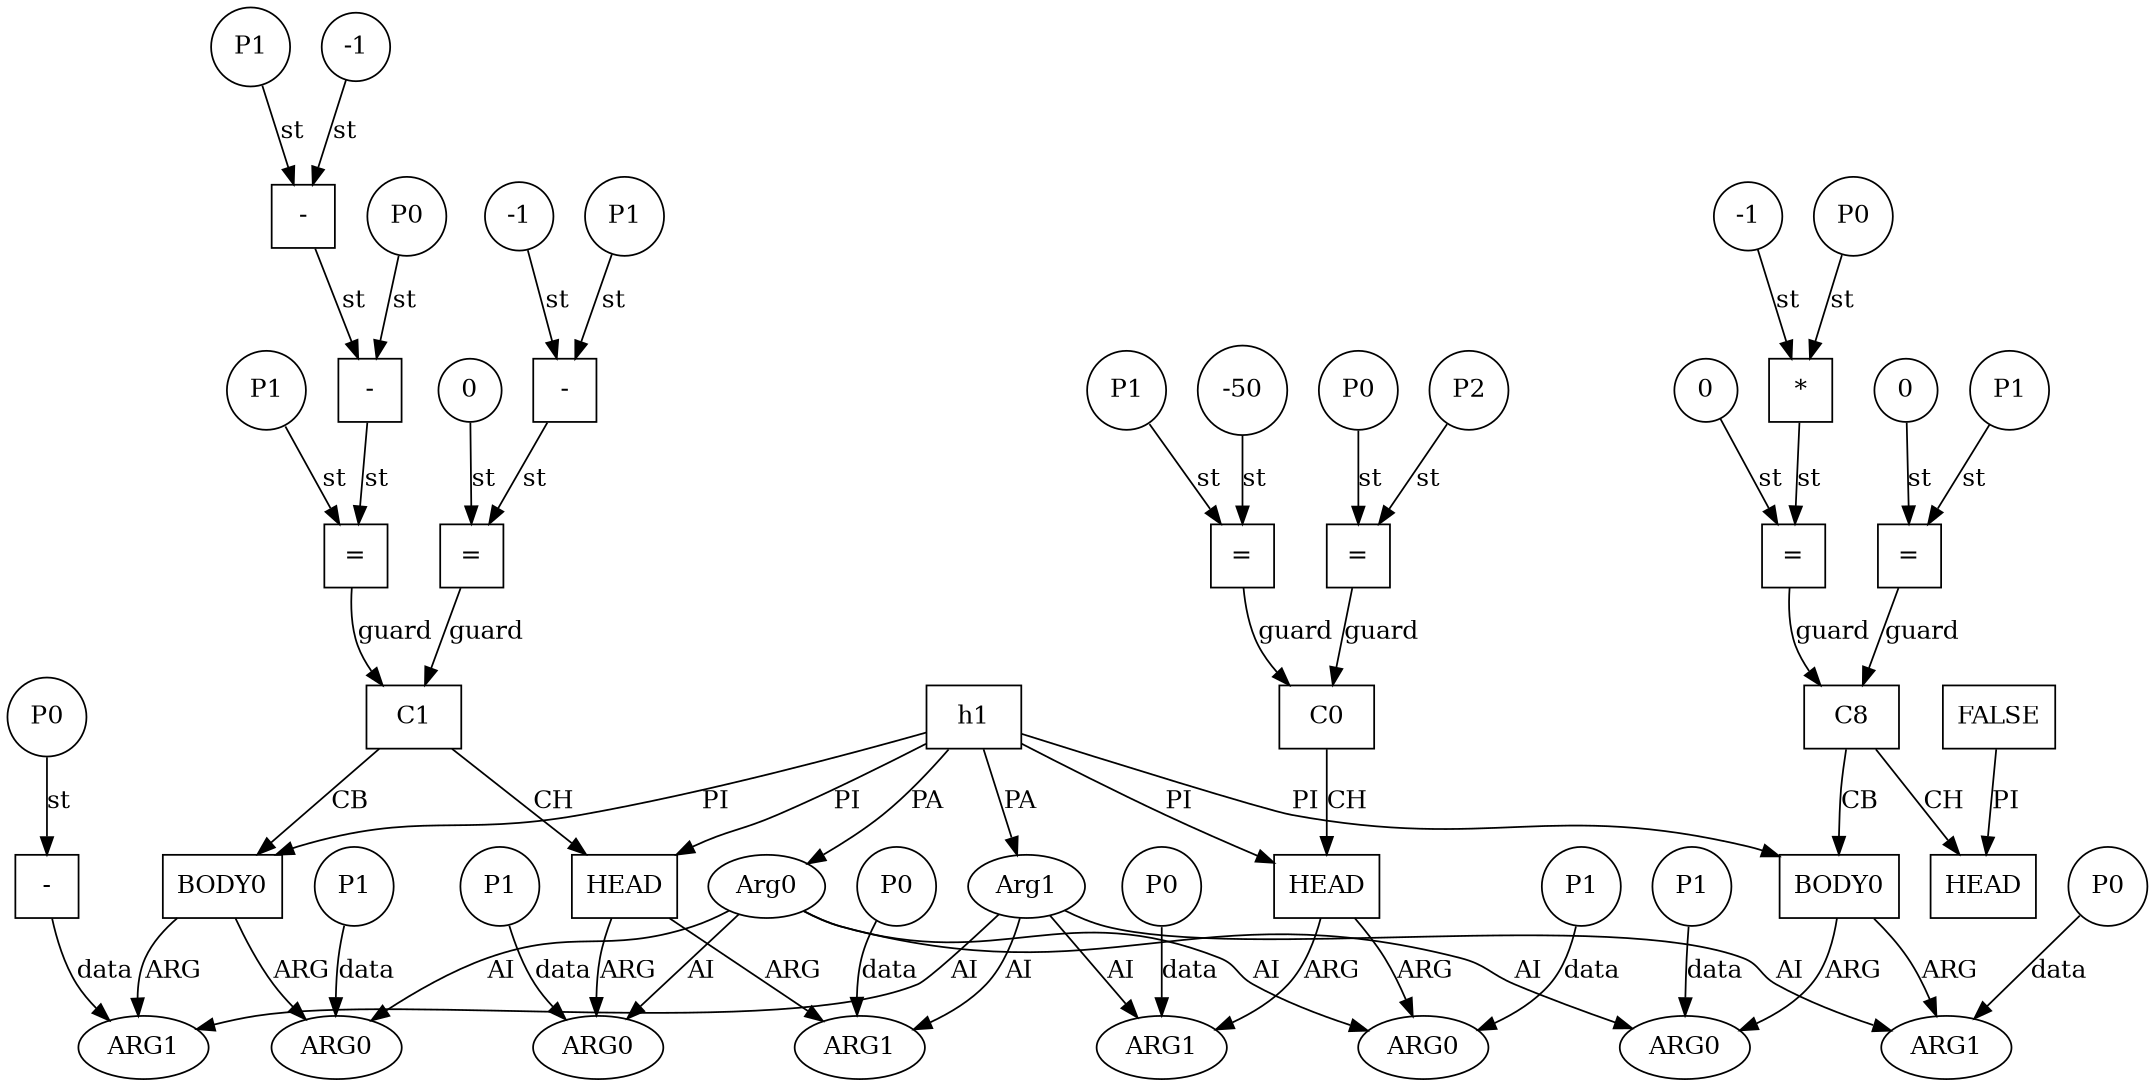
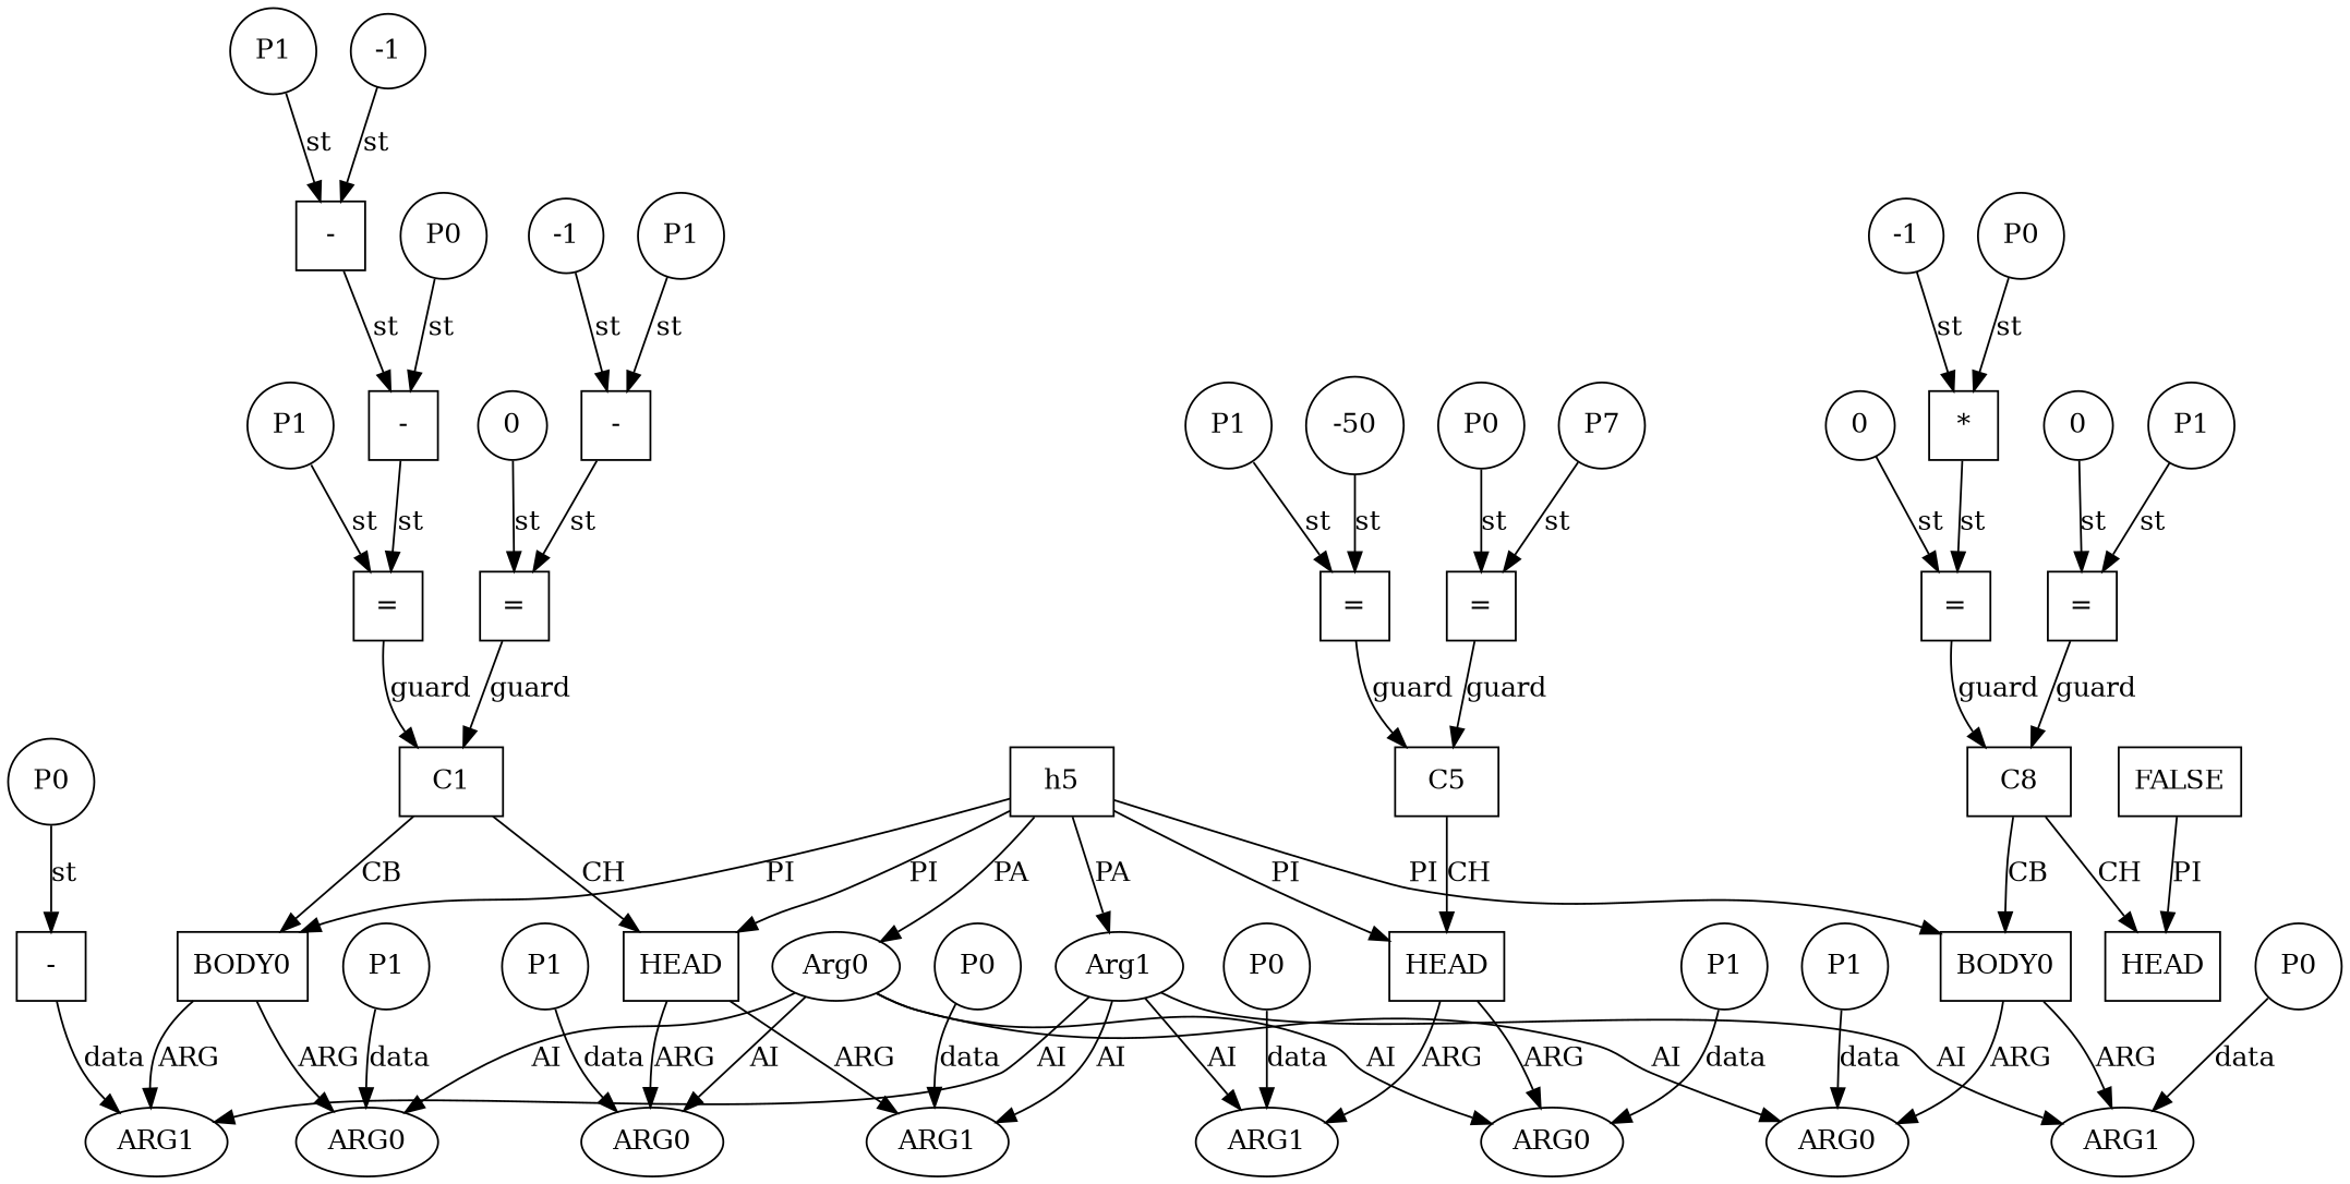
  digraph {
    node [shape=circle]
-   n1 [GNNNodeID=0 label=h1 nodeName=predicate_0 shape=box]
+   n1 [GNNNodeID=0 label=h5 nodeName=predicate_0 shape=box]
    n2 [GNNNodeID=1 label=Arg0 nodeName=predicateArgument_0 shape=ellipse]
    n3 [GNNNodeID=2 label=Arg1 nodeName=predicateArgument_1 shape=ellipse]
    n4 [GNNNodeID=11 label=HEAD nodeName=clauseHead_0 shape=box]
    n5 [GNNNodeID=29 label=HEAD nodeName=clauseHead_1 shape=box]
    n6 [GNNNodeID=34 label=BODY0 nodeName=clauseBody_0 shape=box]
    n7 [GNNNodeID=51 label=BODY0 nodeName=clauseBody_1 shape=box]
    n8 [GNNNodeID=12 label=ARG0 nodeName=clauseArgument_0 shape=ellipse]
    n9 [GNNNodeID=30 label=ARG0 nodeName=clauseArgument_2 shape=ellipse]
    n10 [GNNNodeID=35 label=ARG0 nodeName=clauseArgument_4 shape=ellipse]
    n11 [GNNNodeID=52 label=ARG0 nodeName=clauseArgument_6 shape=ellipse]
    n12 [GNNNodeID=14 label=ARG1 nodeName=clauseArgument_1 shape=ellipse]
    n13 [GNNNodeID=32 label=ARG1 nodeName=clauseArgument_3 shape=ellipse]
    n14 [GNNNodeID=37 label=ARG1 nodeName=clauseArgument_5 shape=ellipse]
    n15 [GNNNodeID=54 label=ARG1 nodeName=clauseArgument_7 shape=ellipse]
    n16 [GNNNodeID=3 label=FALSE nodeName=predicate_1 shape=box]
    n17 [GNNNodeID=50 label=HEAD nodeName=clauseHead_2 shape=box]
-   n18 [GNNNodeID=4 label=C0 nodeName=clause_0 shape=box]
+   n18 [GNNNodeID=4 label=C5 nodeName=clause_0 shape=box]
    n19 [GNNNodeID=5 label="=" nodeName="=_5" shape=square]
    n20 [GNNNodeID=6 label=P1 nodeName=P1_6]
    n21 [GNNNodeID=7 label=-50 nodeName="-50_7"]
    n22 [GNNNodeID=8 label="=" nodeName="=_8" shape=square]
    n23 [GNNNodeID=9 label=P0 nodeName=P0_9]
-   n24 [GNNNodeID=10 label=P2 nodeName=P2_10]
+   n24 [GNNNodeID=10 label=P7 nodeName=P2_10]
    n25 [GNNNodeID=13 label=P1 nodeName=P1_13]
    n26 [GNNNodeID=15 label=P0 nodeName=P0_15]
    n27 [GNNNodeID=16 label=C1 nodeName=clause_1 shape=box]
    n28 [GNNNodeID=17 label="=" nodeName="=_17" shape=square]
    n29 [GNNNodeID=18 label=P1 nodeName=P1_18]
    n30 [GNNNodeID=19 label="-" nodeName="-_19" shape=square]
    n31 [GNNNodeID=20 label="-" nodeName="-_20" shape=square]
    n32 [GNNNodeID=21 label=P1 nodeName=P1_21]
    n33 [GNNNodeID=22 label=-1 nodeName="-1_22"]
    n34 [GNNNodeID=23 label=P0 nodeName=P0_23]
    n35 [GNNNodeID=24 label="=" nodeName=">=_24" shape=square]
    n36 [GNNNodeID=25 label=0 nodeName="0_25"]
    n37 [GNNNodeID=26 label="-" nodeName="-_26" shape=square]
    n38 [GNNNodeID=27 label=-1 nodeName="-1_27"]
    n39 [GNNNodeID=28 label=P1 nodeName=P1_28]
    n40 [GNNNodeID=31 label=P1 nodeName=P1_31]
    n41 [GNNNodeID=33 label=P0 nodeName=P0_33]
    n42 [GNNNodeID=36 label=P1 nodeName=P1_36]
    n43 [GNNNodeID=38 label="-" nodeName="-_38" shape=square]
    n44 [GNNNodeID=39 label=P0 nodeName=P0_39]
    n45 [GNNNodeID=41 label=C8 nodeName=clause_2 shape=box]
    n46 [GNNNodeID=42 label="=" nodeName=">=_42" shape=square]
    n47 [GNNNodeID=43 label=0 nodeName="0_43"]
    n48 [GNNNodeID=44 label="*" nodeName="*_44" shape=square]
    n49 [GNNNodeID=45 label=-1 nodeName="-1_45"]
    n50 [GNNNodeID=46 label=P0 nodeName=P0_46]
    n51 [GNNNodeID=47 label="=" nodeName=">=_47" shape=square]
    n52 [GNNNodeID=48 label=0 nodeName="0_48"]
    n53 [GNNNodeID=49 label=P1 nodeName=P1_49]
    n54 [GNNNodeID=53 label=P1 nodeName=P1_53]
    n55 [GNNNodeID=55 label=P0 nodeName=P0_55]
    n1 -> n2 [label=PA]
    n1 -> n3 [label=PA]
    n1 -> n4 [label=PI]
    n1 -> n5 [label=PI]
    n1 -> n6 [label=PI]
    n1 -> n7 [label=PI]
    n2 -> n8 [label=AI]
    n2 -> n9 [label=AI]
    n2 -> n10 [label=AI]
    n2 -> n11 [label=AI]
    n3 -> n12 [label=AI]
    n3 -> n13 [label=AI]
    n3 -> n14 [label=AI]
    n3 -> n15 [label=AI]
    n4 -> n8 [label=ARG]
    n4 -> n12 [label=ARG]
    n5 -> n9 [label=ARG]
    n5 -> n13 [label=ARG]
    n6 -> n10 [label=ARG]
    n6 -> n14 [label=ARG]
    n7 -> n11 [label=ARG]
    n7 -> n15 [label=ARG]
    n16 -> n17 [label=PI]
    n18 -> n4 [label=CH]
    n19 -> n18 [label=guard]
    n20 -> n19 [label=st]
    n21 -> n19 [label=st]
    n22 -> n18 [label=guard]
    n23 -> n22 [label=st]
    n24 -> n22 [label=st]
    n25 -> n8 [label=data]
    n26 -> n12 [label=data]
    n27 -> n5 [label=CH]
    n27 -> n6 [label=CB]
    n28 -> n27 [label=guard]
    n29 -> n28 [label=st]
    n30 -> n28 [label=st]
    n31 -> n30 [label=st]
    n32 -> n31 [label=st]
    n33 -> n31 [label=st]
    n34 -> n30 [label=st]
    n35 -> n27 [label=guard]
    n36 -> n35 [label=st]
    n37 -> n35 [label=st]
    n38 -> n37 [label=st]
    n39 -> n37 [label=st]
    n40 -> n9 [label=data]
    n41 -> n13 [label=data]
    n42 -> n10 [label=data]
    n43 -> n14 [label=data]
    n44 -> n43 [label=st]
    n45 -> n7 [label=CB]
    n45 -> n17 [label=CH]
    n46 -> n45 [label=guard]
    n47 -> n46 [label=st]
    n48 -> n46 [label=st]
    n49 -> n48 [label=st]
    n50 -> n48 [label=st]
    n51 -> n45 [label=guard]
    n52 -> n51 [label=st]
    n53 -> n51 [label=st]
    n54 -> n11 [label=data]
    n55 -> n15 [label=data]
  }
